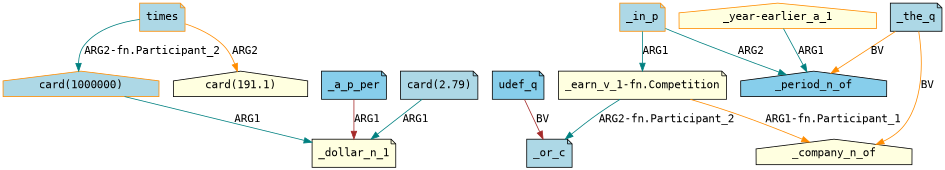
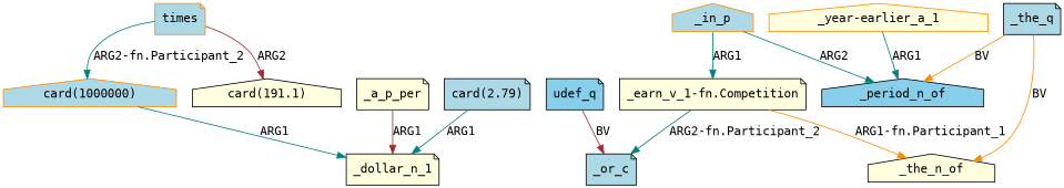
  digraph {
    fontname="DejaVu Sans Mono"
    node [color=black fillcolor=lightblue fontname="DejaVu Sans Mono" shape=note style=filled]
    edge [color=teal fontname="DejaVu Sans Mono"]
    times [color=darkorange]
    "card(1000000)" [color=darkorange shape=house]
    "card(191.1)" [fillcolor=lightyellow shape=house]
    _dollar_n_1 [fillcolor=lightyellow]
-   _a_p_per [fillcolor=skyblue]
+   _a_p_per [fillcolor=lightyellow]
    "card(2.79)"
    udef_q [fillcolor=skyblue]
    _or_c
    _the_q
    _period_n_of [fillcolor=skyblue shape=house]
-   _company_n_of [fillcolor=lightyellow shape=house]
+   _company_n_of [fillcolor=lightyellow shape=house label=_the_n_of]
    "_earn_v_1-fn.Competition" [fillcolor=lightyellow]
-   _in_p [color=darkorange]
+   _in_p [color=darkorange shape=house]
    "_year-earlier_a_1" [color=darkorange fillcolor=lightyellow shape=house]
    times -> "card(1000000)" [label="ARG2-fn.Participant_2"]
-   times -> "card(191.1)" [color=darkorange label=ARG2]
+   times -> "card(191.1)" [color=brown label=ARG2]
    "card(1000000)" -> _dollar_n_1 [label=ARG1]
    _a_p_per -> _dollar_n_1 [color=brown label=ARG1]
    "card(2.79)" -> _dollar_n_1 [label=ARG1]
    udef_q -> _or_c [color=brown label=BV]
    _the_q -> _period_n_of [color=darkorange label=BV]
    _the_q -> _company_n_of [color=darkorange label=BV]
    "_earn_v_1-fn.Competition" -> _or_c [label="ARG2-fn.Participant_2"]
    "_earn_v_1-fn.Competition" -> _company_n_of [color=darkorange label="ARG1-fn.Participant_1"]
    _in_p -> _period_n_of [label=ARG2]
    _in_p -> "_earn_v_1-fn.Competition" [label=ARG1]
    "_year-earlier_a_1" -> _period_n_of [label=ARG1]
  }
